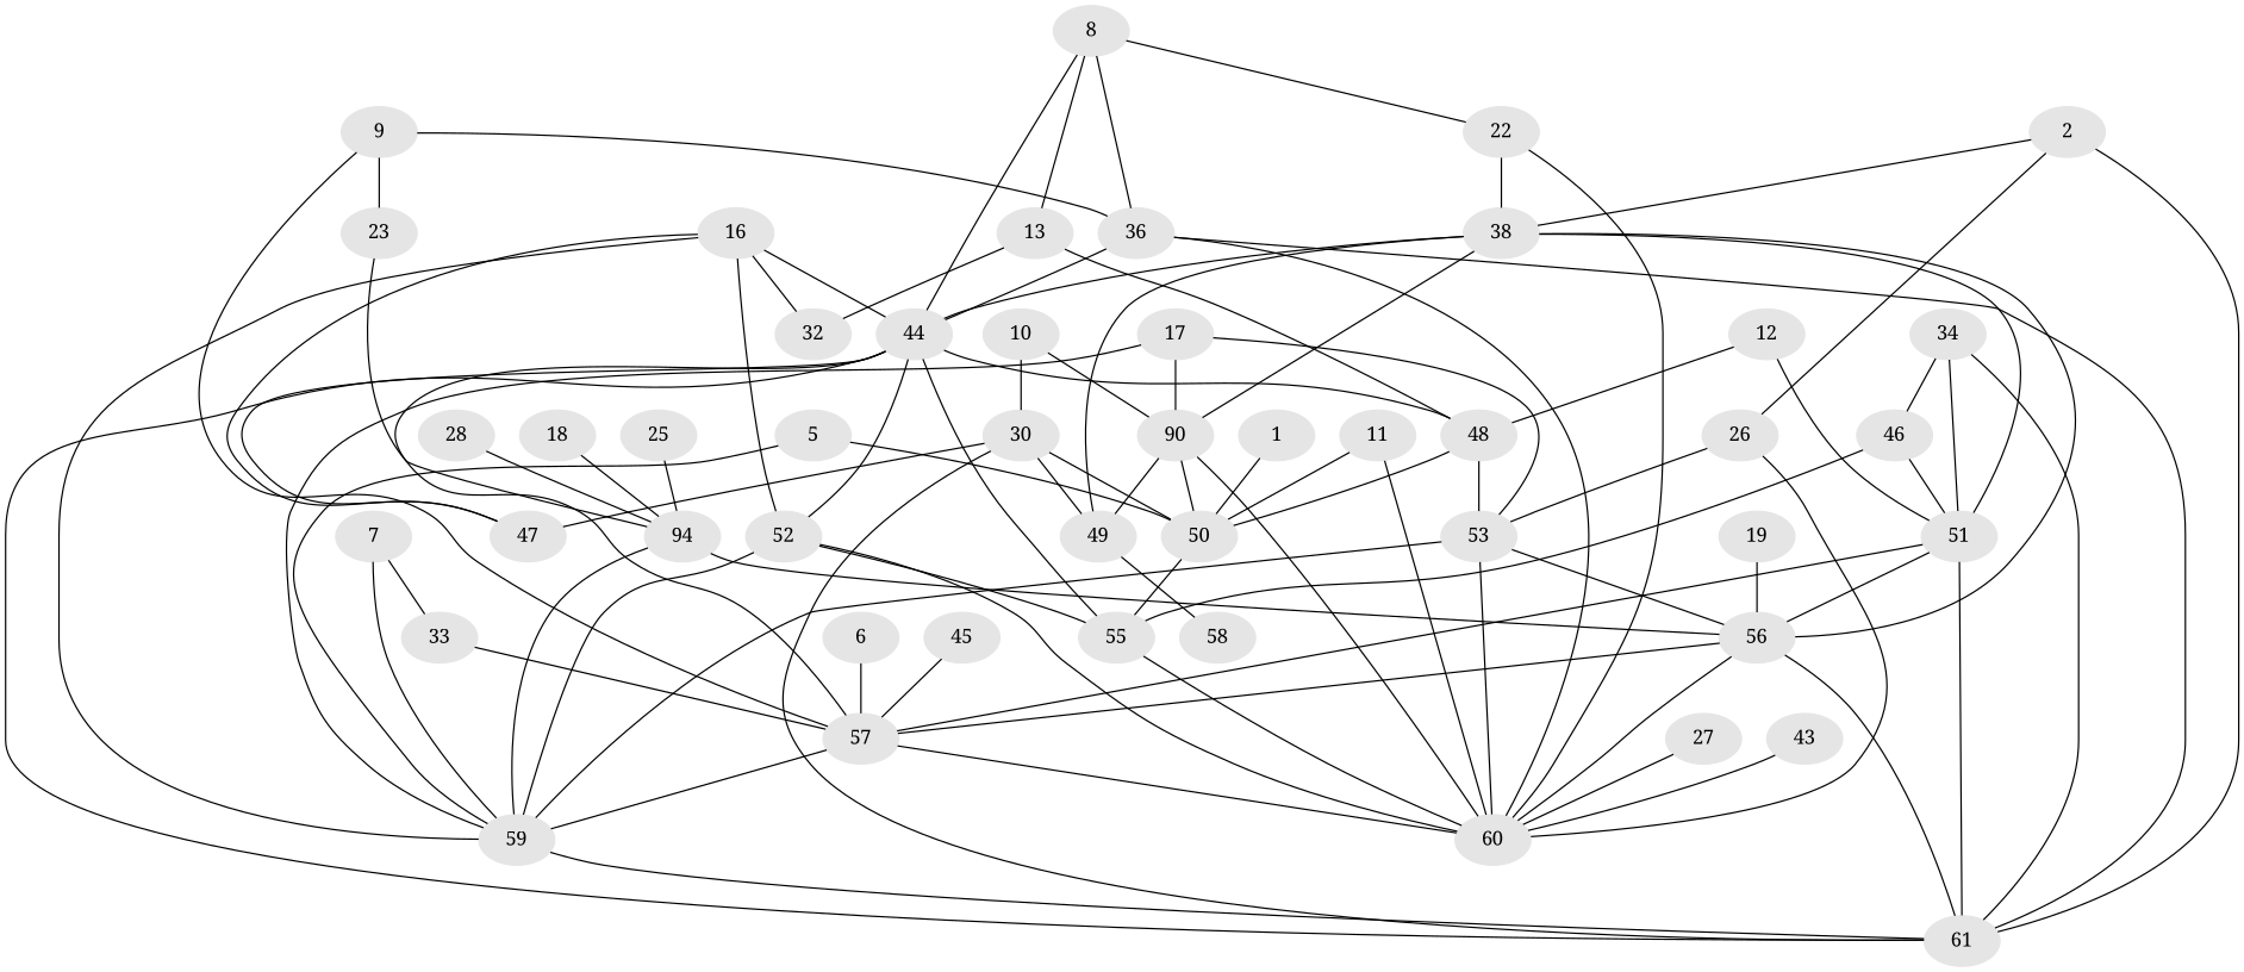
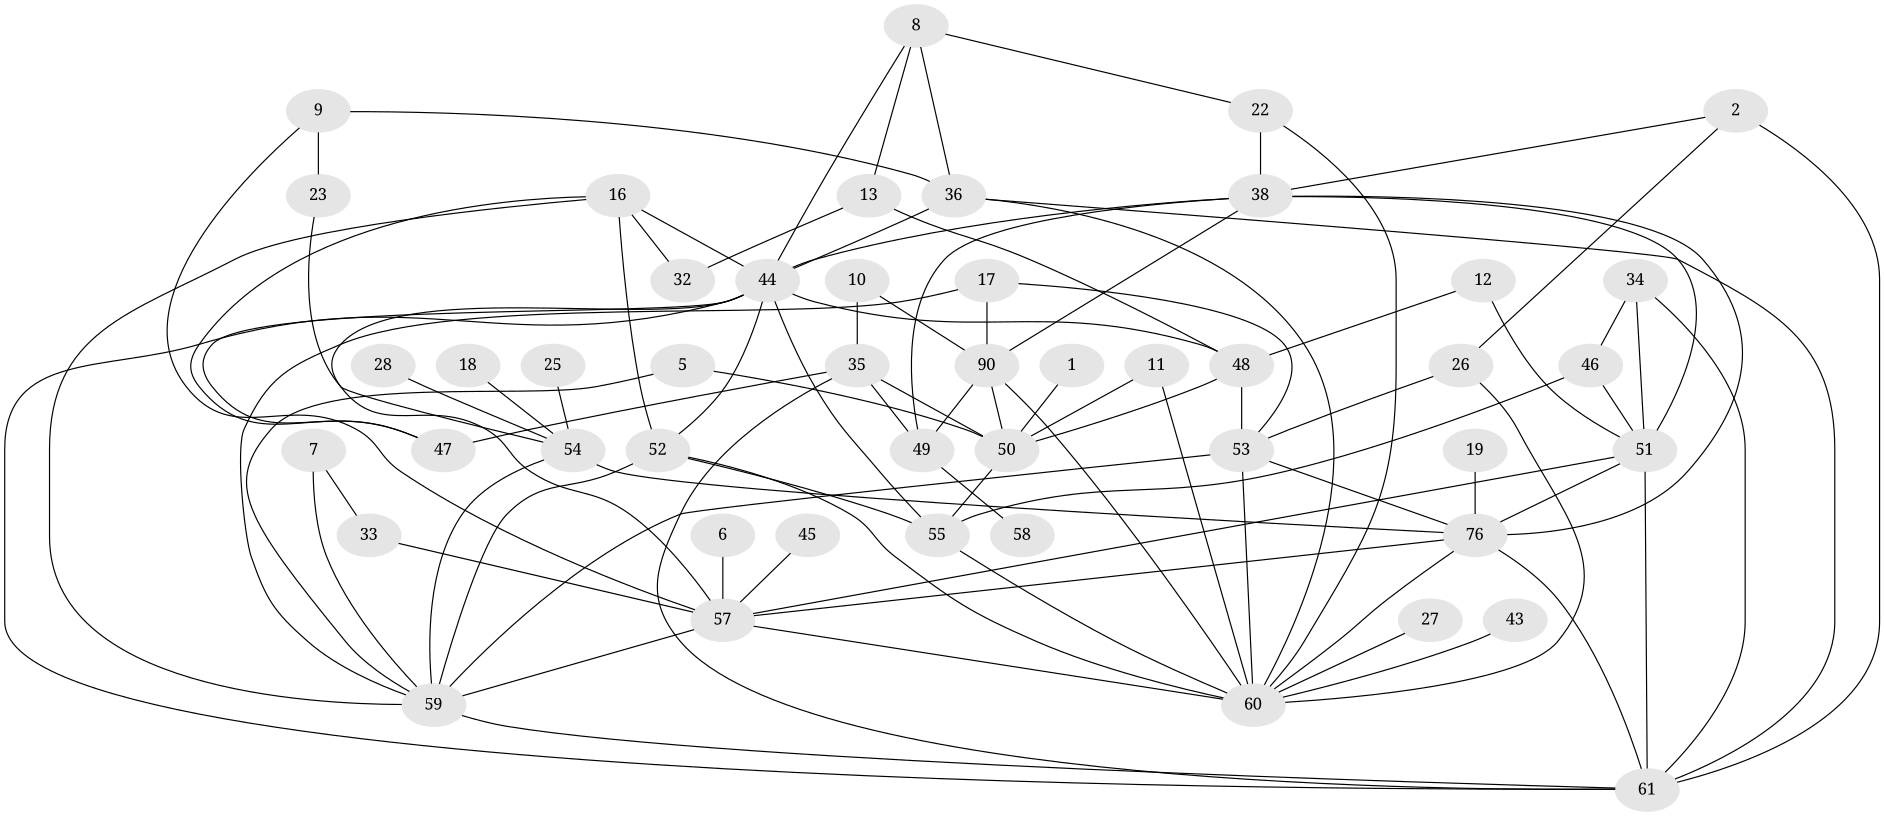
  graph {
    fontname="Noto Serif"
    node [color=gray90 fontname="Noto Serif" style=filled]
    edge [fontname="Noto Serif" weight=1.0]
    1
    50
    55
    2
    26
    38
    61
    60
    53
    44
    n11 [label=90]
    51
-   56
+   56 [label=76]
    49
    5
    59
    6
    57
    7
    33
    8
    22
    36
    13
    10
-   35 [label=30]
+   35
    48
    47
    52
    9
    23
-   54 [label=94]
+   54
    11
    12
    32
    16
    17
    18
    19
    25
    27
    28
    34
    46
    58
    43
    45
    1 -- 50
    50 -- 55
    55 -- 60
    2 -- 26
    2 -- 38
    2 -- 61 [weight=2.0]
    26 -- 60
    26 -- 53
    38 -- 44
    38 -- n11
    38 -- 51
    38 -- 56
    38 -- 49
    53 -- 60
    53 -- 56
    53 -- 59
    44 -- 55
    44 -- 61 [weight=2.0]
    44 -- 57
    44 -- 48
    44 -- 47
    44 -- 52
    n11 -- 50
    n11 -- 60
    n11 -- 49
    51 -- 61
    51 -- 56 [weight=2.0]
    51 -- 57
    56 -- 61
    56 -- 60
    56 -- 57
    49 -- 58
    5 -- 50
    5 -- 59
    59 -- 61
    6 -- 57
    57 -- 60
    57 -- 59
    7 -- 59
    7 -- 33
    33 -- 57
    8 -- 44
    8 -- 22
    8 -- 36
    8 -- 13
    22 -- 38
    22 -- 60
    36 -- 61
    36 -- 60
    36 -- 44
    13 -- 48
    13 -- 32
    10 -- n11
    10 -- 35
    35 -- 50
    35 -- 61
    35 -- 49
    35 -- 47
    48 -- 50
    48 -- 53 [weight=2.0]
    52 -- 55
    52 -- 60
    52 -- 59
    9 -- 57
    9 -- 36
    9 -- 23
    23 -- 54
    54 -- 56
    54 -- 59
    11 -- 50
    11 -- 60
    12 -- 51
    12 -- 48
    16 -- 44
    16 -- 59
    16 -- 47
    16 -- 52
    16 -- 32
    17 -- 53
    17 -- n11
    17 -- 59
    18 -- 54
    19 -- 56
    25 -- 54
    27 -- 60
    28 -- 54
    34 -- 61
    34 -- 51
    34 -- 46
    46 -- 55
    46 -- 51
    43 -- 60
    45 -- 57
  }
